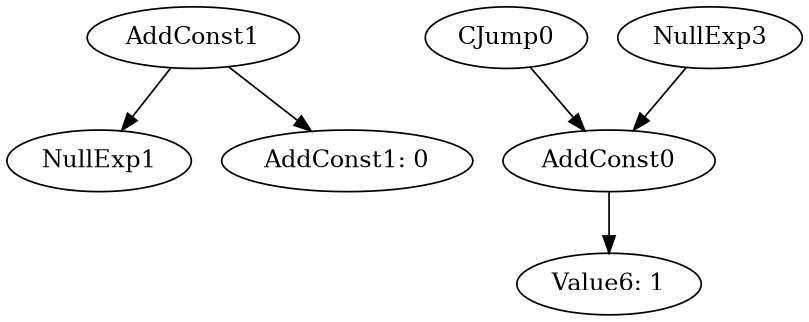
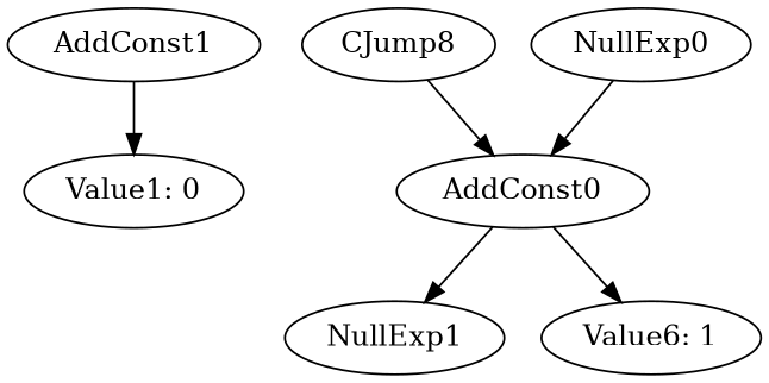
  digraph {
    ordering=out
    AddConst1
    NullExp1
-   "Value1: 0" [label="AddConst1: 0"]
-   CJump0
+   "Value1: 0"
+   CJump0 [label=CJump8]
    AddConst0
    n6 [label="Value6: 1"]
-   NullExp0 [label=NullExp3]
-   AddConst1 -> NullExp1
+   NullExp0
+   AddConst0 -> NullExp1
    AddConst1 -> "Value1: 0"
    CJump0 -> AddConst0
    AddConst0 -> n6
    NullExp0 -> AddConst0
  }
